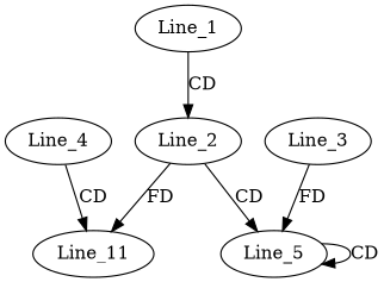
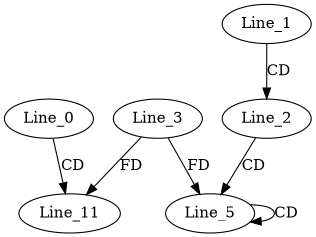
  digraph {
-   Line_0 [label=Line_4]
+   Line_0
    Line_11
    Line_1
    Line_2
    Line_5
    Line_3
    Line_0 -> Line_11 [label=CD]
    Line_1 -> Line_2 [label=CD]
    Line_2 -> Line_5 [label=CD]
    Line_5 -> Line_5 [label=CD]
-   Line_2 -> Line_11 [label=FD]
+   Line_3 -> Line_11 [label=FD]
    Line_3 -> Line_5 [label=FD]
  }
